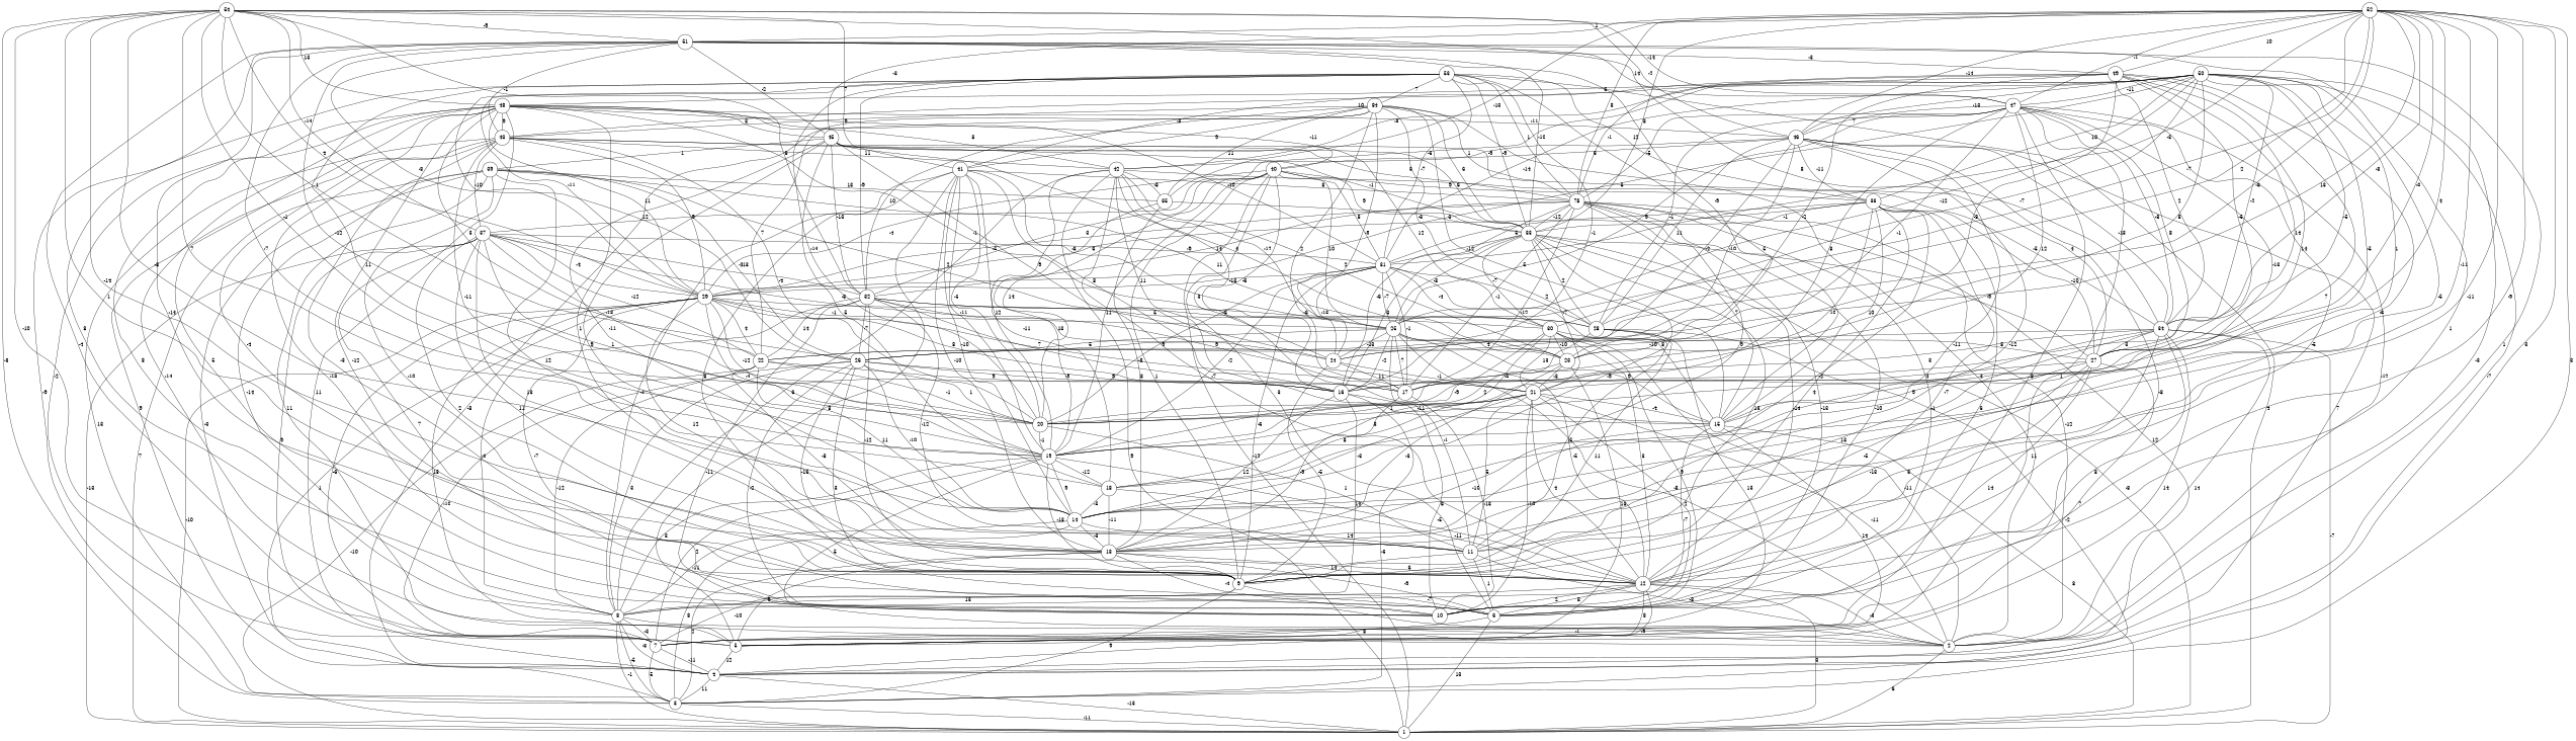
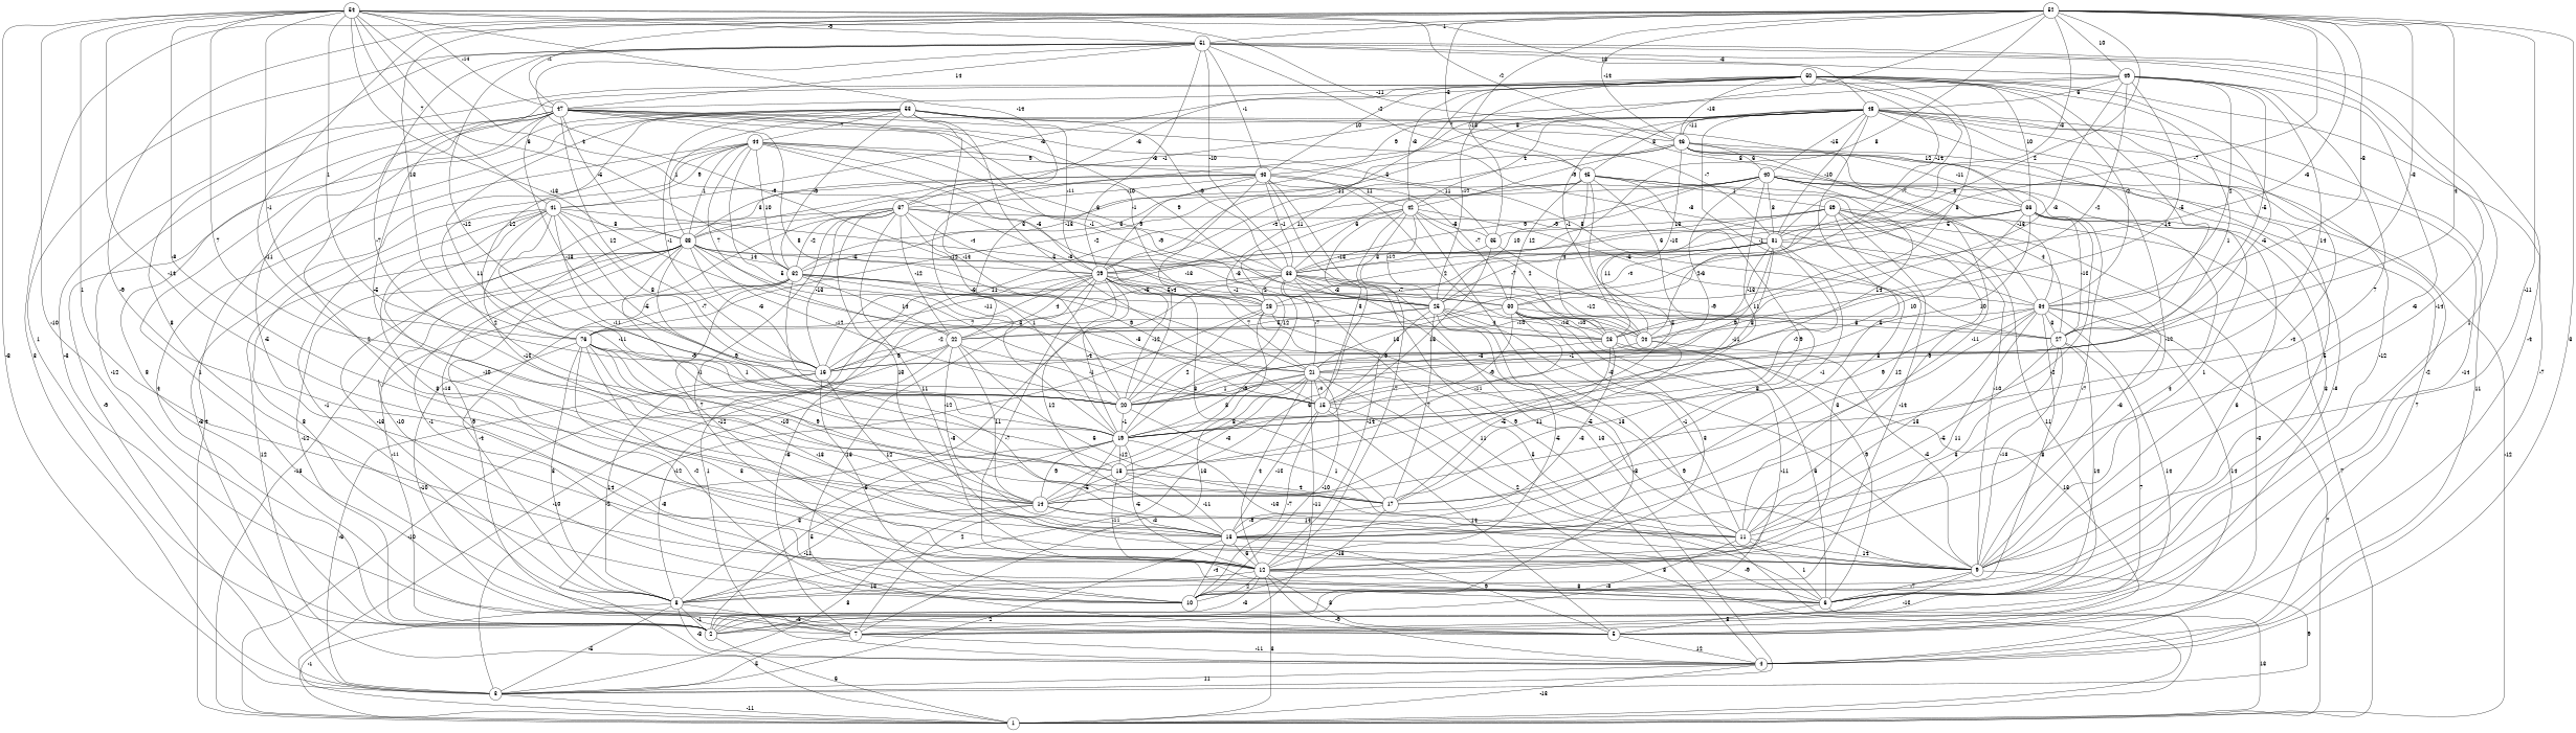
  graph {
    fontname="Helvetica,Arial,sans-serif"
    node [shape=circle]
    54
    3
    5
    12
    13
    14
    18
    20
    21
-   26
+   26 [label=76]
    29
    32
    34
    37
    41
    46
    47
    48
    51
    1
    4
    2
    6
    10
    8
    11
    19
    15
    16
    9
    7
    17
    22
    25
    28
    30
    27
    31
    24
-   38 [label=78]
+   38
    36
    42
    40
    23
    45
    43
    33
    49
    35
    39
    53
-   44 [label=84]
+   44
    52
    50
    54 -- 3 [label=-8]
    54 -- 5 [label=-10]
    54 -- 12 [label=1]
    54 -- 13 [label=-14]
    54 -- 14 [label=-8]
    54 -- 18 [label=7]
    54 -- 20 [label=-1]
+   54 -- 21 [label=-13]
    54 -- 26 [label=1]
    54 -- 29 [label=4]
    54 -- 32 [label=6]
    54 -- 34 [label=8]
    54 -- 37 [label=-14]
    54 -- 41 [label=7]
    54 -- 46 [label=-2]
    54 -- 47 [label=-14]
    54 -- 48 [label=13]
    54 -- 51 [label=-9]
    3 -- 1 [label=-11]
    5 -- 4 [label=12]
    12 -- 5 [label=8]
    12 -- 1 [label=3]
    12 -- 4 [label=-9]
    12 -- 2 [label=-3]
    12 -- 6 [label=8]
    12 -- 10 [label=2]
    12 -- 8 [label=13]
    13 -- 3 [label=2]
    13 -- 5 [label=9]
    13 -- 12 [label=6]
    13 -- 6 [label=-9]
    13 -- 10 [label=-4]
    14 -- 3 [label=8]
    14 -- 13 [label=-3]
    14 -- 8 [label=-11]
    14 -- 11 [label=14]
    18 -- 12 [label=-11]
    18 -- 13 [label=-11]
    18 -- 14 [label=-5]
    20 -- 11 [label=1]
    20 -- 19 [label=-1]
    21 -- 12 [label=4]
    21 -- 14 [label=-3]
    21 -- 18 [label=8]
    21 -- 20 [label=1]
    21 -- 2 [label=-11]
    21 -- 6 [label=2]
    21 -- 10 [label=-10]
    21 -- 11 [label=5]
    21 -- 19 [label=8]
    21 -- 15 [label=-4]
    26 -- 14 [label=-10]
    26 -- 20 [label=1]
    26 -- 6 [label=3]
    26 -- 10 [label=-2]
    26 -- 8 [label=3]
    26 -- 16 [label=-9]
    26 -- 9 [label=-13]
    26 -- 7 [label=-10]
    26 -- 17 [label=9]
    29 -- 5 [label=13]
    29 -- 13 [label=12]
    29 -- 20 [label=-12]
    29 -- 21 [label=7]
    29 -- 1 [label=-10]
    29 -- 4 [label=1]
    29 -- 6 [label=-7]
    29 -- 19 [label=-4]
    29 -- 7 [label=-6]
    29 -- 17 [label=8]
    29 -- 22 [label=4]
    29 -- 25 [label=-1]
    29 -- 28 [label=5]
    32 -- 12 [label=-12]
    32 -- 21 [label=9]
    32 -- 26 [label=-7]
    32 -- 2 [label=-11]
    32 -- 8 [label=-4]
    32 -- 11 [label=-12]
    32 -- 15 [label=-8]
    32 -- 22 [label=14]
    32 -- 28 [label=-6]
    32 -- 30 [label=-6]
    34 -- 5 [label=14]
    34 -- 12 [label=11]
    34 -- 26 [label=-10]
-   34 -- 1 [label=-7]
+   34 -- 1 [label=7]
    34 -- 2 [label=14]
    34 -- 10 [label=8]
    34 -- 11 [label=13]
    34 -- 19 [label=9]
    34 -- 17 [label=3]
    34 -- 27 [label=3]
    37 -- 12 [label=11]
    37 -- 13 [label=13]
    37 -- 29 [label=-4]
    37 -- 32 [label=-2]
    37 -- 1 [label=-13]
    37 -- 10 [label=7]
    37 -- 19 [label=1]
    37 -- 16 [label=-13]
    37 -- 7 [label=9]
    37 -- 22 [label=-12]
    37 -- 31 [label=-9]
    37 -- 24 [label=-8]
    41 -- 5 [label=8]
    41 -- 13 [label=-10]
    41 -- 14 [label=-10]
    41 -- 18 [label=-11]
    41 -- 20 [label=-5]
    41 -- 8 [label=-1]
    41 -- 19 [label=-11]
    41 -- 16 [label=8]
    41 -- 9 [label=8]
    41 -- 25 [label=-6]
    41 -- 38 [label=8]
    46 -- 13 [label=-11]
    46 -- 26 [label=-2]
    46 -- 34 [label=-13]
    46 -- 4 [label=7]
    46 -- 11 [label=-12]
    46 -- 7 [label=-8]
    46 -- 28 [label=11]
    46 -- 24 [label=-10]
    46 -- 36 [label=-11]
    46 -- 42 [label=-9]
    46 -- 40 [label=6]
    47 -- 5 [label=1]
    47 -- 12 [label=-5]
    47 -- 21 [label=8]
    47 -- 34 [label=-8]
    47 -- 46 [label=7]
    47 -- 2 [label=-12]
    47 -- 15 [label=-13]
    47 -- 16 [label=12]
-   37 -- 9 [label=2]
+   47 -- 9 [label=2]
    47 -- 7 [label=8]
    47 -- 25 [label=9]
    47 -- 28 [label=-1]
    47 -- 27 [label=8]
    47 -- 38 [label=-5]
    47 -- 23 [label=-1]
    48 -- 5 [label=-14]
-   48 -- 13 [label=1]
+   48 -- 13 [label=5]
    48 -- 29 [label=11]
    48 -- 46 [label=-11]
    48 -- 4 [label=11]
    48 -- 6 [label=-12]
    48 -- 10 [label=5]
    48 -- 8 [label=8]
    48 -- 9 [label=-4]
    48 -- 7 [label=-2]
    48 -- 22 [label=3]
    48 -- 31 [label=-10]
    48 -- 24 [label=-1]
-   48 -- 42 [label=8]
-   48 -- 40 [label=-11]
+   48 -- 42 [label=4]
+   48 -- 40 [label=-15]
    48 -- 45 [label=3]
    48 -- 43 [label=9]
    51 -- 5 [label=-4]
    51 -- 20 [label=-12]
    51 -- 29 [label=-8]
    51 -- 47 [label=14]
    51 -- 2 [label=1]
    51 -- 6 [label=1]
    51 -- 10 [label=8]
    51 -- 19 [label=-7]
    51 -- 9 [label=-14]
    51 -- 23 [label=-9]
    51 -- 45 [label=-2]
    51 -- 43 [label=-1]
    51 -- 33 [label=-10]
    51 -- 49 [label=-3]
    4 -- 3 [label=11]
    4 -- 1 [label=-13]
    2 -- 1 [label=6]
    6 -- 5 [label=8]
    6 -- 1 [label=13]
    8 -- 3 [label=-5]
    8 -- 1 [label=-1]
    8 -- 4 [label=-8]
    8 -- 2 [label=-1]
    8 -- 7 [label=-3]
    11 -- 2 [label=-8]
    11 -- 6 [label=1]
    11 -- 9 [label=14]
    19 -- 12 [label=-5]
    19 -- 14 [label=9]
    19 -- 18 [label=-12]
    19 -- 2 [label=5]
    19 -- 8 [label=3]
    19 -- 9 [label=-13]
    19 -- 7 [label=2]
    15 -- 5 [label=14]
    15 -- 13 [label=-10]
    15 -- 1 [label=8]
    15 -- 10 [label=-7]
    16 -- 3 [label=-6]
    16 -- 13 [label=12]
    16 -- 10 [label=6]
    16 -- 8 [label=14]
    9 -- 3 [label=9]
    9 -- 6 [label=-7]
    9 -- 7 [label=-10]
    7 -- 3 [label=5]
    7 -- 4 [label=-11]
    17 -- 13 [label=-9]
    17 -- 10 [label=-13]
    22 -- 13 [label=-8]
    22 -- 14 [label=11]
    22 -- 20 [label=-1]
    22 -- 1 [label=-10]
    22 -- 8 [label=-12]
+   22 -- 11 [label=6]
    22 -- 16 [label=9]
    25 -- 12 [label=-5]
    25 -- 2 [label=-8]
    25 -- 11 [label=-1]
    25 -- 15 [label=9]
    25 -- 16 [label=-2]
    25 -- 17 [label=7]
    25 -- 22 [label=5]
    25 -- 24 [label=-13]
    25 -- 23 [label=4]
    28 -- 3 [label=-2]
    28 -- 11 [label=-5]
    28 -- 19 [label=2]
    28 -- 9 [label=11]
    28 -- 7 [label=13]
    30 -- 12 [label=3]
    30 -- 18 [label=-11]
    30 -- 21 [label=13]
    30 -- 2 [label=-11]
    30 -- 6 [label=9]
    30 -- 19 [label=-9]
    30 -- 27 [label=8]
    30 -- 23 [label=-10]
    27 -- 12 [label=3]
    27 -- 6 [label=14]
    27 -- 11 [label=-5]
    27 -- 9 [label=-13]
    27 -- 7 [label=7]
-   27 -- 17 [label=4]
+   18 -- 17 [label=4]
    31 -- 20 [label=9]
    31 -- 29 [label=-13]
    31 -- 19 [label=-2]
    31 -- 15 [label=8]
    31 -- 9 [label=-6]
    31 -- 17 [label=-1]
    31 -- 25 [label=-7]
    31 -- 28 [label=2]
    31 -- 30 [label=-4]
    31 -- 24 [label=-13]
    24 -- 21 [label=-1]
    24 -- 9 [label=-5]
    24 -- 17 [label=11]
    38 -- 18 [label=9]
    38 -- 20 [label=-12]
    38 -- 29 [label=-5]
    38 -- 32 [label=14]
    38 -- 4 [label=12]
    38 -- 2 [label=-12]
    38 -- 6 [label=-1]
    38 -- 10 [label=-10]
    38 -- 8 [label=-13]
    38 -- 15 [label=7]
    38 -- 16 [label=-6]
    38 -- 17 [label=-1]
    38 -- 33 [label=-12]
    36 -- 12 [label=-7]
    36 -- 13 [label=-2]
    36 -- 20 [label=10]
    36 -- 29 [label=6]
    36 -- 10 [label=6]
    36 -- 15 [label=10]
    36 -- 9 [label=4]
    36 -- 27 [label=-10]
    36 -- 31 [label=5]
    36 -- 33 [label=-1]
    42 -- 12 [label=-7]
    42 -- 34 [label=-5]
    42 -- 1 [label=9]
    42 -- 8 [label=6]
    42 -- 19 [label=12]
    42 -- 15 [label=3]
    42 -- 16 [label=11]
    42 -- 25 [label=-12]
    42 -- 23 [label=2]
    42 -- 35 [label=-8]
    40 -- 20 [label=14]
    40 -- 29 [label=-4]
    40 -- 32 [label=3]
    40 -- 1 [label=-12]
    40 -- 6 [label=3]
    40 -- 19 [label=11]
    40 -- 16 [label=-6]
    40 -- 9 [label=1]
    40 -- 25 [label=10]
    40 -- 31 [label=8]
    40 -- 36 [label=9]
    40 -- 33 [label=9]
    23 -- 5 [label=13]
    23 -- 13 [label=-3]
    23 -- 21 [label=-3]
+   23 -- 6 [label=6]
    23 -- 17 [label=-5]
    45 -- 14 [label=-11]
    45 -- 18 [label=5]
    45 -- 32 [label=-13]
    45 -- 11 [label=9]
    45 -- 17 [label=9]
    45 -- 30 [label=12]
    45 -- 27 [label=4]
    45 -- 23 [label=4]
    45 -- 33 [label=6]
    45 -- 39 [label=1]
    43 -- 3 [label=13]
    43 -- 20 [label=-4]
    43 -- 29 [label=9]
    43 -- 37 [label=-10]
    43 -- 4 [label=9]
    43 -- 10 [label=-13]
    43 -- 19 [label=-11]
    43 -- 9 [label=-3]
+   43 -- 30 [label=-7]
    43 -- 38 [label=3]
    43 -- 42 [label=11]
    43 -- 33 [label=-1]
    33 -- 12 [label=-14]
    33 -- 14 [label=-9]
    33 -- 21 [label=-7]
    33 -- 1 [label=-8]
    33 -- 16 [label=3]
    33 -- 9 [label=13]
    33 -- 25 [label=-8]
    33 -- 28 [label=2]
    33 -- 30 [label=-7]
    33 -- 27 [label=-9]
-   33 -- 31 [label=-12]
+   33 -- 24 [label=-12]
    49 -- 13 [label=-6]
    49 -- 14 [label=7]
    49 -- 20 [label=14]
    49 -- 34 [label=2]
    49 -- 41 [label=-6]
    49 -- 48 [label=6]
    49 -- 16 [label=14]
    49 -- 27 [label=-5]
    49 -- 24 [label=-2]
    49 -- 38 [label=-1]
    49 -- 23 [label=-8]
    35 -- 13 [label=8]
    35 -- 19 [label=13]
    35 -- 33 [label=3]
    39 -- 26 [label=-13]
    39 -- 1 [label=7]
    39 -- 4 [label=-3]
    39 -- 2 [label=11]
    39 -- 8 [label=-14]
    39 -- 11 [label=12]
    39 -- 9 [label=-10]
    39 -- 24 [label=2]
    39 -- 23 [label=11]
    39 -- 35 [label=13]
    53 -- 3 [label=-9]
    53 -- 20 [label=-14]
    53 -- 26 [label=12]
    53 -- 29 [label=-11]
    53 -- 32 [label=-9]
    53 -- 1 [label=4]
    53 -- 19 [label=11]
    53 -- 15 [label=5]
    53 -- 16 [label=-1]
    53 -- 31 [label=-7]
    53 -- 38 [label=1]
    53 -- 36 [label=12]
    53 -- 33 [label=-9]
    53 -- 44 [label=7]
    44 -- 3 [label=-8]
    44 -- 32 [label=10]
    44 -- 41 [label=9]
    44 -- 2 [label=4]
    44 -- 15 [label=5]
    44 -- 17 [label=2]
    44 -- 22 [label=7]
    44 -- 28 [label=-6]
    44 -- 24 [label=-9]
    44 -- 38 [label=1]
    44 -- 43 [label=9]
    44 -- 33 [label=6]
    44 -- 35 [label=11]
    52 -- 3 [label=3]
    52 -- 12 [label=-9]
    52 -- 14 [label=-11]
    52 -- 21 [label=4]
    52 -- 26 [label=13]
    52 -- 34 [label=-8]
    52 -- 46 [label=-14]
    52 -- 47 [label=-1]
    52 -- 51 [label=1]
    52 -- 4 [label=3]
    52 -- 9 [label=-11]
    52 -- 22 [label=-6]
    52 -- 25 [label=-7]
    52 -- 28 [label=2]
    52 -- 27 [label=-3]
    52 -- 31 [label=-3]
    52 -- 38 [label=8]
    52 -- 45 [label=-3]
    52 -- 33 [label=8]
    52 -- 49 [label=10]
    52 -- 35 [label=-13]
    50 -- 14 [label=-5]
    50 -- 20 [label=-5]
    50 -- 29 [label=5]
    50 -- 34 [label=-2]
    50 -- 37 [label=-6]
    50 -- 46 [label=-13]
    50 -- 47 [label=-11]
    50 -- 4 [label=-7]
    50 -- 2 [label=-3]
    50 -- 15 [label=1]
    50 -- 25 [label=-12]
    50 -- 30 [label=-7]
    50 -- 27 [label=-5]
    50 -- 31 [label=-14]
    50 -- 36 [label=10]
    50 -- 42 [label=-8]
    50 -- 23 [label=8]
    50 -- 43 [label=10]
  }
